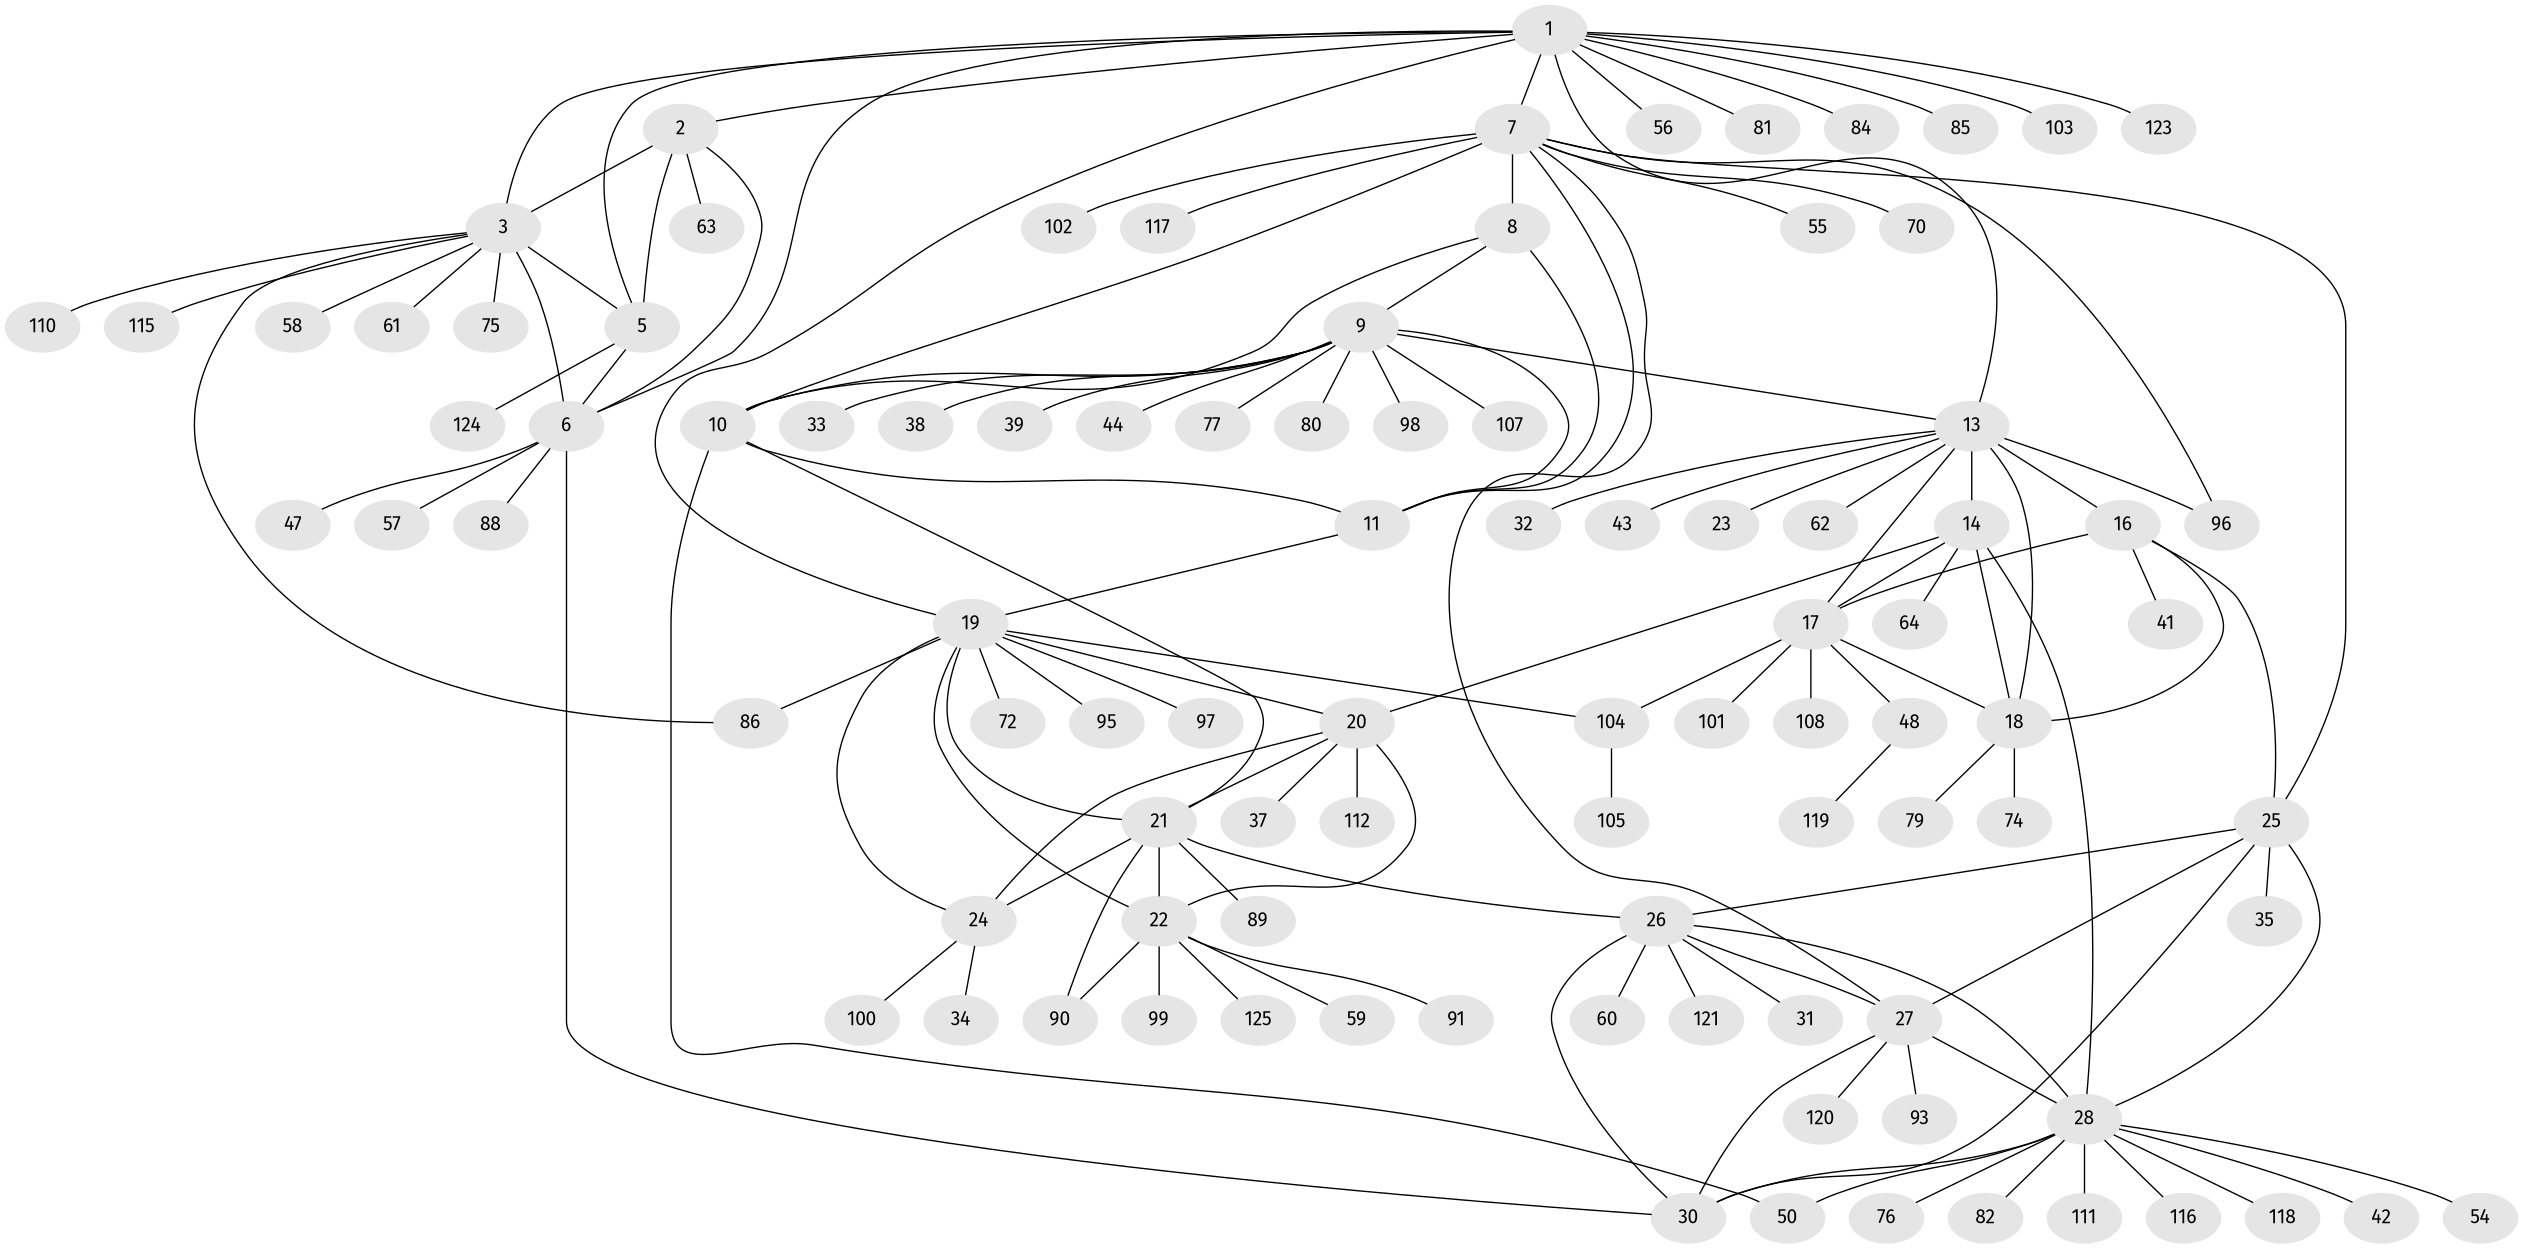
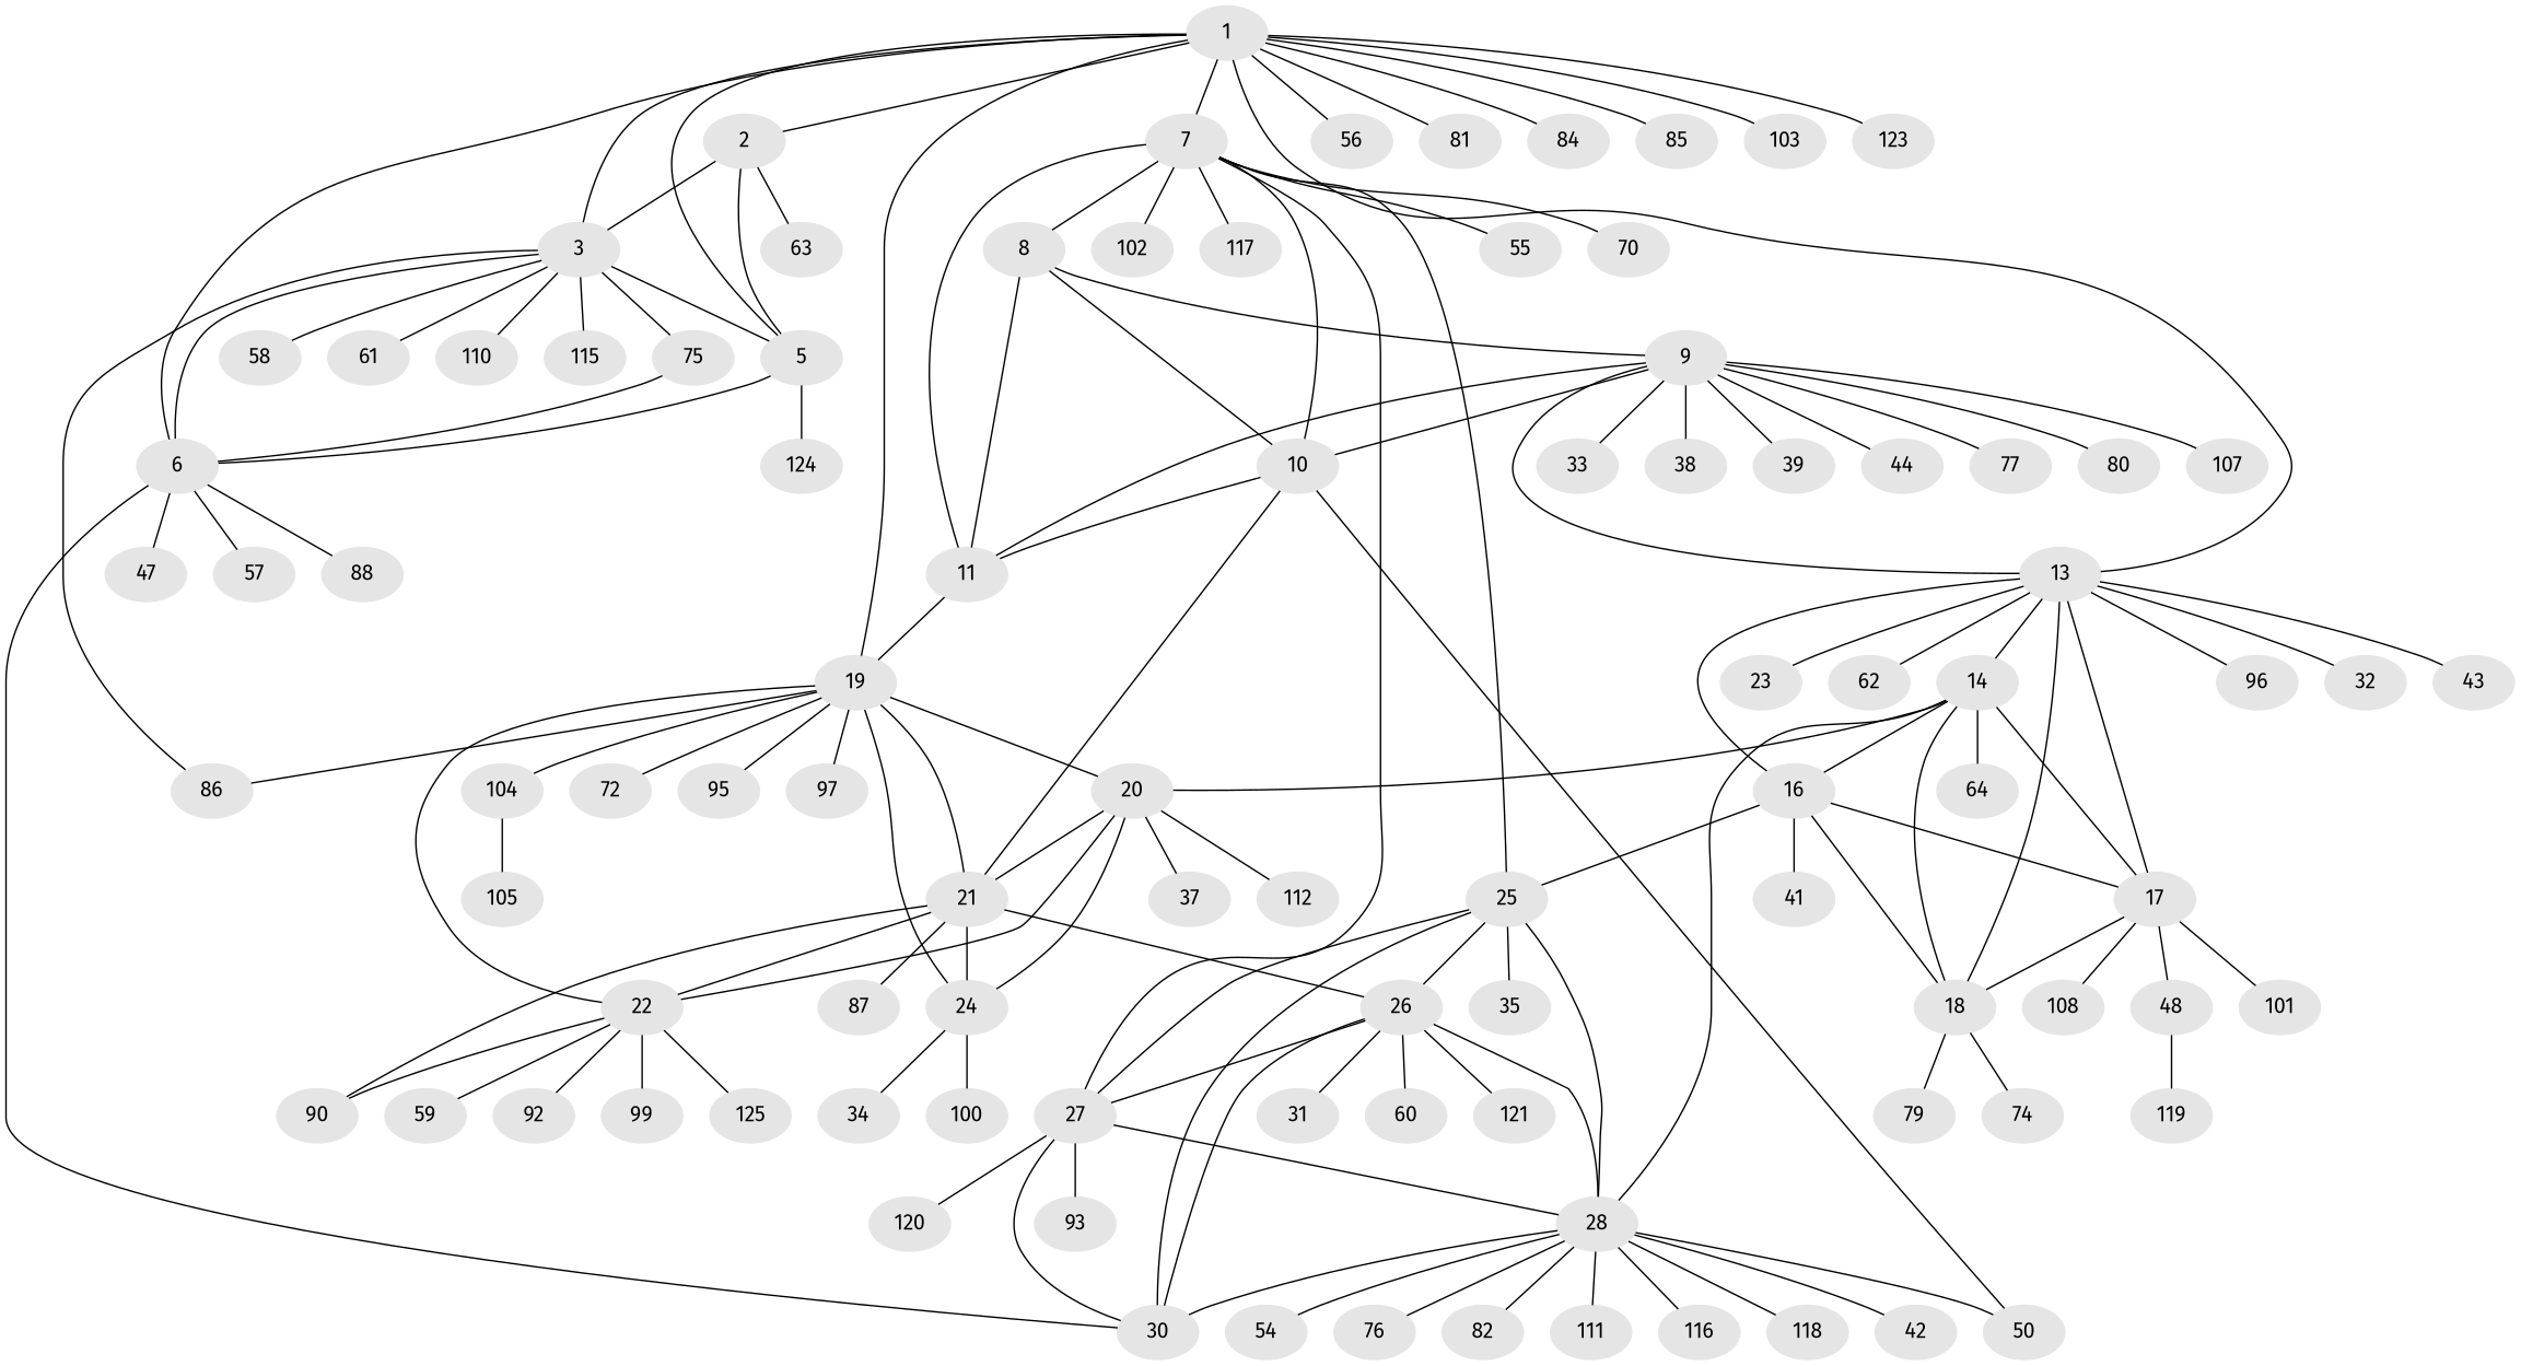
  graph {
    fontname="Fira Sans"
    node [color=gray90 fontname="Fira Sans" style=filled]
    edge [fontname="Fira Sans"]
    1 [super="+91"]
    2 [super="+49"]
    3 [super="+4"]
    5 [super="+65"]
    6 [super="+51"]
    7 [super="+12"]
    13 [super="+15"]
    19 [super="+83"]
    56
    81
    84
    85
    103
    123
    63
    58
    61
    75
    86
    110
    115
    124
    30 [super="+67"]
    47 [super="+109"]
    57
    88
    8 [super="+73"]
    10 [super="+94"]
    11
    25 [super="+78"]
    27 [super="+89"]
    55
    70 [super="+106"]
    96
    102
    117
    14 [super="+45"]
    16 [super="+113"]
    17 [super="+66"]
    18
    32
    43
    n43 [label=23]
    62
    21 [super="+23"]
    20 [super="+114"]
    104
    22 [super="+68"]
    24 [super="+71"]
    72
    95
    97
    9 [super="+36"]
    33
    38
    39
    44 [super="+69"]
    77
    80
-   98
    107
    50 [super="+52"]
    28 [super="+29"]
    26 [super="+46"]
    35
    93
    120
-   87 [label=89]
+   87
    90
    64
    41
    48
    101
    108
    74
    79
    37
    112
    42
    54
    76
    82
    111
    116
    118
    119
    105
    59
-   92 [label=91]
+   92
    99
    125
    34
    100
    31 [super="+40"]
    60 [super="+122"]
    121
    1 -- 2
    1 -- 3 [weight=2]
    1 -- 5
    1 -- 6
    1 -- 7
    1 -- 13
    1 -- 19
    1 -- 56
    1 -- 81
    1 -- 84
    1 -- 85
    1 -- 103
    1 -- 123
    2 -- 3 [weight=2]
    2 -- 5
-   2 -- 6
+   75 -- 6
    2 -- 63
    3 -- 5 [weight=2]
    3 -- 6 [weight=2]
    3 -- 58
    3 -- 61
    3 -- 75
    3 -- 86
    3 -- 110
    3 -- 115
    5 -- 6
    5 -- 124
    6 -- 30
    6 -- 47
    6 -- 57
    6 -- 88
    7 -- 8 [weight=2]
    7 -- 10 [weight=2]
    7 -- 11 [weight=2]
    7 -- 25
    7 -- 27
    7 -- 55
    7 -- 70
-   7 -- 96
    7 -- 102
    7 -- 117
    13 -- 96
    13 -- 14 [weight=2]
    13 -- 16 [weight=2]
    13 -- 17 [weight=2]
    13 -- 18 [weight=2]
    13 -- 32
    13 -- 43
    13 -- n43
    13 -- 62
    19 -- 86
    19 -- 21 [weight=2]
    19 -- 20
    19 -- 104
    19 -- 22
    19 -- 24
    19 -- 72
    19 -- 95
    19 -- 97
    8 -- 10
    8 -- 11
    8 -- 9
    10 -- 11
    10 -- 21
    10 -- 50
    11 -- 19
    25 -- 30
    25 -- 27
    25 -- 28 [weight=2]
    25 -- 26
    25 -- 35
    27 -- 30
    27 -- 28 [weight=2]
    27 -- 93
    27 -- 120
+   14 -- 16
    14 -- 17
    14 -- 18
    14 -- 20
    14 -- 28
    14 -- 64
    16 -- 25
    16 -- 17
    16 -- 18
    16 -- 41
    17 -- 18
-   17 -- 104
    17 -- 48
    17 -- 101
    17 -- 108
    18 -- 74
    18 -- 79
    21 -- 22 [weight=2]
    21 -- 24 [weight=2]
    21 -- 26
    21 -- 87
    21 -- 90
    20 -- 21 [weight=2]
    20 -- 22
    20 -- 24
    20 -- 37
    20 -- 112
    104 -- 105
    22 -- 90
    22 -- 59
    22 -- 92
    22 -- 99
    22 -- 125
    24 -- 34
    24 -- 100
    9 -- 13
    9 -- 10
    9 -- 11
    9 -- 33
    9 -- 38
    9 -- 39
    9 -- 44
    9 -- 77
    9 -- 80
-   9 -- 98
    9 -- 107
    28 -- 30 [weight=2]
    28 -- 50
    28 -- 42
    28 -- 54
    28 -- 76
    28 -- 82
    28 -- 111
    28 -- 116
    28 -- 118
    26 -- 30
    26 -- 27
    26 -- 28 [weight=2]
    26 -- 31
    26 -- 60
    26 -- 121
    48 -- 119
  }
